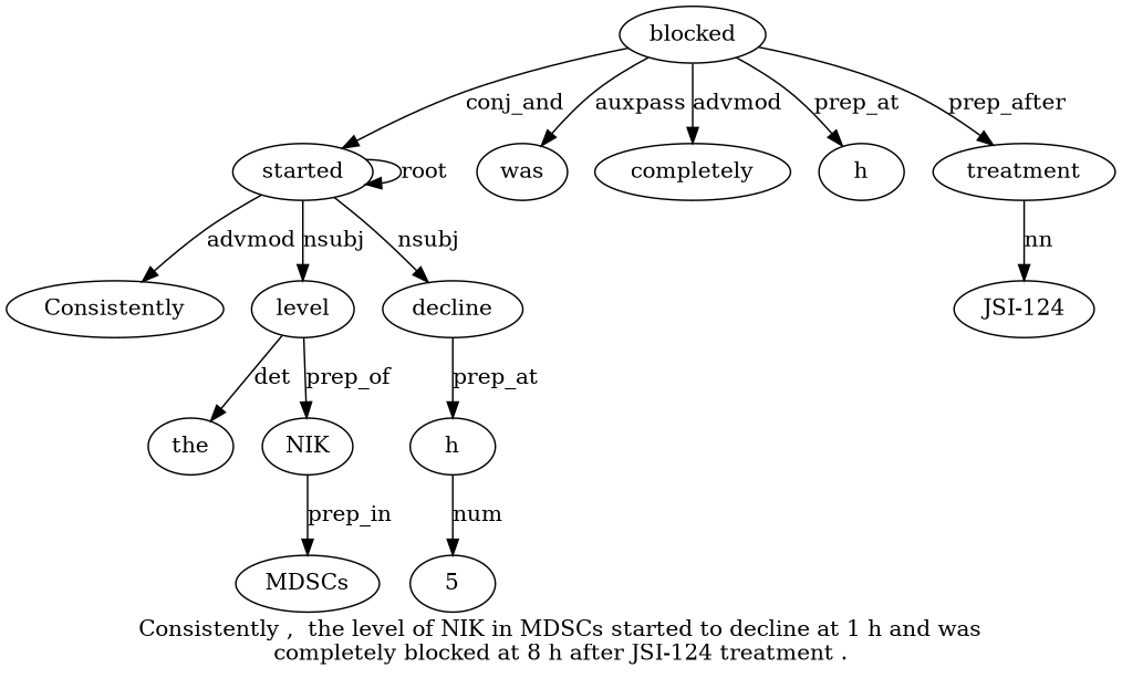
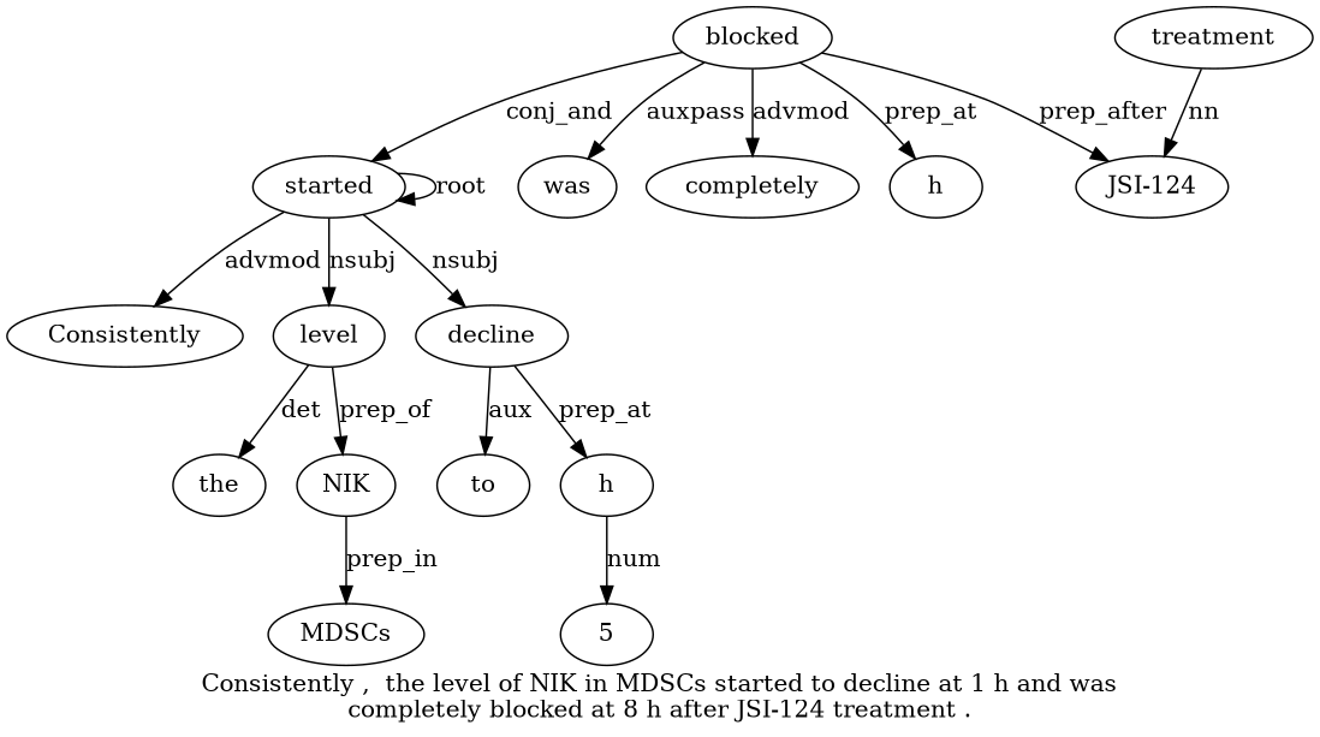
  digraph {
    label="Consistently ,  the level of NIK in MDSCs started to decline at 1 h and was\ncompletely blocked at 8 h after JSI-124 treatment ."
    node [fillcolor=white style=filled]
    n1 [label=started]
    n2 [label=Consistently]
    n3 [label=level]
    n4 [label=decline]
    n5 [label=the]
    n6 [label=NIK]
+   n7 [label=to]
    n8 [label=h]
    n9 [label=blocked]
    n10 [label=was]
    n11 [label=completely]
    n12 [label=h]
    n13 [label=treatment]
    n14 [label=MDSCs]
    n15 [label=5]
    n16 [label="JSI-124"]
    n1 -> n1 [label=root]
    n1 -> n2 [label=advmod]
    n1 -> n3 [label=nsubj]
    n1 -> n4 [label=nsubj]
    n3 -> n5 [label=det]
    n3 -> n6 [label=prep_of]
+   n4 -> n7 [label=aux]
    n4 -> n8 [label=prep_at]
    n6 -> n14 [label=prep_in]
    n8 -> n15 [label=num]
    n9 -> n1 [label=conj_and]
    n9 -> n10 [label=auxpass]
    n9 -> n11 [label=advmod]
    n9 -> n12 [label=prep_at]
-   n9 -> n13 [label=prep_after]
+   n9 -> n16 [label=prep_after]
    n13 -> n16 [label=nn]
  }
